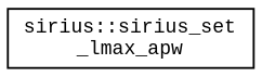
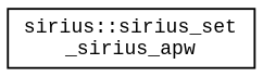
  digraph {
    rankdir=LR
    fontname="Liberation Mono"
-   n1 [color=black fillcolor=white fontname="Liberation Mono" fontsize=10 height=0.2 label="sirius::sirius_set\l_lmax_apw" shape=record style=filled width=0.4]
+   n1 [color=black fillcolor=white fontname="Liberation Mono" fontsize=10 height=0.2 label="sirius::sirius_set\l_sirius_apw" shape=record style=filled width=0.4]
  }
